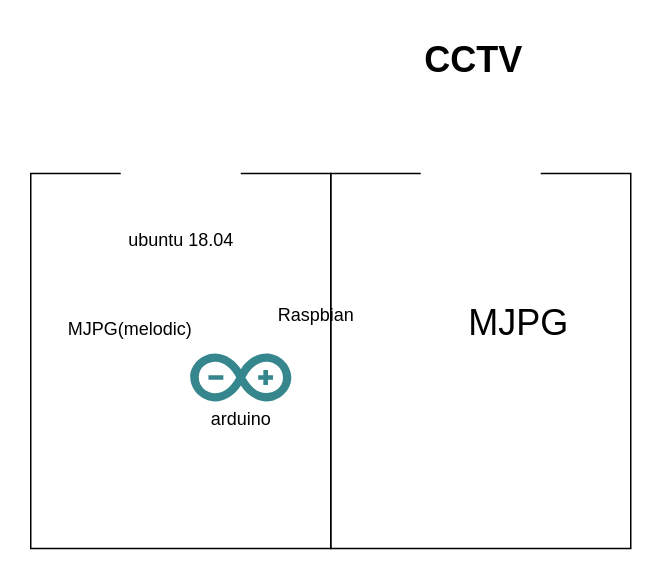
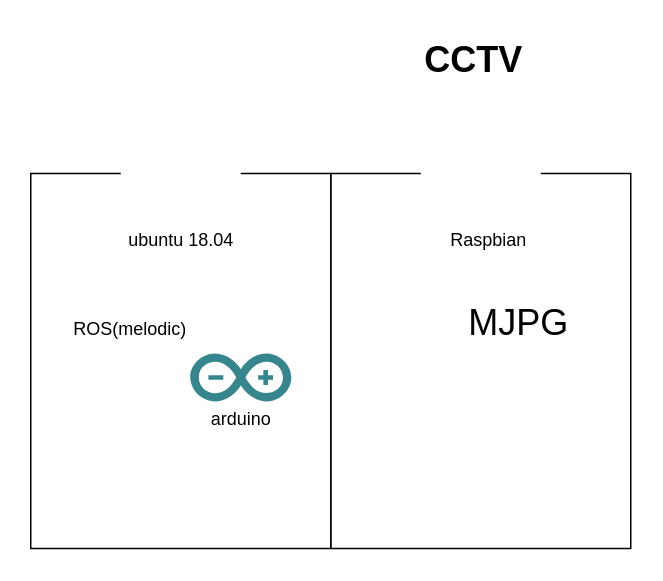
  <mxCell id="0" />
  <mxCell id="1" parent="0" />
  <mxCell id="2" value="" style="shape=image;html=1;verticalAlign=top;verticalLabelPosition=bottom;labelBackgroundColor=#ffffff;imageAspect=0;aspect=fixed;image=https://cdn1.iconfinder.com/data/icons/operating-system-flat-1/30/ubuntu-128.png" vertex="1" parent="1"><mxGeometry x="80" y="75" width="80" height="80" as="geometry" /></mxCell>
  <mxCell id="3" value="ubuntu 18.04" style="text;html=1;align=center;verticalAlign=middle;resizable=0;points=[];autosize=1;strokeColor=none;fillColor=none;" vertex="1" parent="1"><mxGeometry x="75" y="145" width="90" height="30" as="geometry" /></mxCell>
  <mxCell id="4" value="" style="shape=image;verticalLabelPosition=bottom;labelBackgroundColor=default;verticalAlign=top;aspect=fixed;imageAspect=0;image=https://images.velog.io/images/717lumos/post/8715706d-f855-4211-8bba-3ddeede780c4/%EA%B7%B8%EB%A6%BC1.png;" vertex="1" parent="1"><mxGeometry x="32.52" y="165" width="106.48" height="60" as="geometry" /></mxCell>
- <mxCell id="5" value="&lt;font style=&quot;font-size: 12px;&quot;&gt;MJPG(melodic)&lt;/font&gt;" style="text;html=1;align=center;verticalAlign=middle;resizable=0;points=[];autosize=1;strokeColor=none;fillColor=none;fontSize=24;" vertex="1" parent="1"><mxGeometry x="35.76" y="195" width="100" height="40" as="geometry" /></mxCell>
+ <mxCell id="5" value="&lt;font style=&quot;font-size: 12px;&quot;&gt;ROS(melodic)&lt;/font&gt;" style="text;html=1;align=center;verticalAlign=middle;resizable=0;points=[];autosize=1;strokeColor=none;fillColor=none;fontSize=24;" vertex="1" parent="1"><mxGeometry x="35.76" y="195" width="100" height="40" as="geometry" /></mxCell>
  <mxCell id="6" value="" style="shape=image;verticalLabelPosition=bottom;labelBackgroundColor=default;verticalAlign=top;aspect=fixed;imageAspect=0;image=https://upload.wikimedia.org/wikipedia/commons/thumb/1/18/ISO_C%2B%2B_Logo.svg/1200px-ISO_C%2B%2B_Logo.svg.png;" vertex="1" parent="1"><mxGeometry x="41" y="275" width="62.32" height="70" as="geometry" /></mxCell>
  <mxCell id="7" value="" style="shape=image;html=1;verticalAlign=top;verticalLabelPosition=bottom;labelBackgroundColor=#ffffff;imageAspect=0;aspect=fixed;image=https://cdn4.iconfinder.com/data/icons/scripting-and-programming-languages/512/660277-Python_logo-128.png;fontSize=12;" vertex="1" parent="1"><mxGeometry x="130" y="295" width="60" height="60" as="geometry" /></mxCell>
  <mxCell id="8" value="&lt;font style=&quot;font-size: 24px;&quot;&gt;&lt;b style=&quot;&quot;&gt;CCTV&lt;/b&gt;&lt;/font&gt;" style="text;html=1;align=center;verticalAlign=middle;resizable=0;points=[];autosize=1;strokeColor=none;fillColor=none;" vertex="1" parent="1"><mxGeometry x="270" y="20" width="90" height="40" as="geometry" /></mxCell>
  <mxCell id="9" value="" style="shape=image;verticalLabelPosition=bottom;labelBackgroundColor=default;verticalAlign=top;aspect=fixed;imageAspect=0;image=https://thepi.io/wp-content/uploads/2017/03/raspberry-pi-logo.png;" vertex="1" parent="1"><mxGeometry x="255" y="75" width="140" height="70" as="geometry" /></mxCell>
- <mxCell id="10" value="Raspbian" style="text;html=1;align=center;verticalAlign=middle;resizable=0;points=[];autosize=1;strokeColor=none;fillColor=none;" vertex="1" parent="1"><mxGeometry x="175" y="195" width="70" height="30" as="geometry" /></mxCell>
+ <mxCell id="10" value="Raspbian" style="text;html=1;align=center;verticalAlign=middle;resizable=0;points=[];autosize=1;strokeColor=none;fillColor=none;" vertex="1" parent="1"><mxGeometry x="290" y="145" width="70" height="30" as="geometry" /></mxCell>
  <mxCell id="11" value="&lt;font style=&quot;font-size: 24px;&quot;&gt;MJPG&lt;/font&gt;" style="text;html=1;align=center;verticalAlign=middle;resizable=0;points=[];autosize=1;strokeColor=none;fillColor=none;fontSize=12;" vertex="1" parent="1"><mxGeometry x="300" y="195" width="90" height="40" as="geometry" /></mxCell>
  <mxCell id="12" value="" style="shape=image;html=1;verticalAlign=top;verticalLabelPosition=bottom;labelBackgroundColor=#ffffff;imageAspect=0;aspect=fixed;image=https://cdn4.iconfinder.com/data/icons/scripting-and-programming-languages/512/660277-Python_logo-128.png;fontSize=12;" vertex="1" parent="1"><mxGeometry x="295" y="255" width="60" height="60" as="geometry" /></mxCell>
  <mxCell id="13" value="" style="endArrow=none;html=1;rounded=0;fontSize=24;exitX=0;exitY=0.5;exitDx=0;exitDy=0;entryX=1;entryY=0.5;entryDx=0;entryDy=0;" edge="1" parent="1" source="2" target="2"><mxGeometry width="50" height="50" relative="1" as="geometry"><mxPoint x="280" y="325" as="sourcePoint" /><mxPoint x="0" y="115" as="targetPoint" /><Array as="points"><mxPoint x="20" y="115" /><mxPoint x="20" y="365" /><mxPoint x="220" y="365" /><mxPoint x="220" y="115" /></Array></mxGeometry></mxCell>
  <mxCell id="14" value="" style="endArrow=none;html=1;rounded=0;fontSize=24;exitX=0;exitY=0.5;exitDx=0;exitDy=0;entryX=1;entryY=0.5;entryDx=0;entryDy=0;" edge="1" parent="1"><mxGeometry width="50" height="50" relative="1" as="geometry"><mxPoint x="280" y="115" as="sourcePoint" /><mxPoint x="360" y="115" as="targetPoint" /><Array as="points"><mxPoint x="220" y="115" /><mxPoint x="220" y="365" /><mxPoint x="420" y="365" /><mxPoint x="420" y="115" /></Array></mxGeometry></mxCell>
  <mxCell id="15" value="" style="dashed=0;outlineConnect=0;html=1;align=center;labelPosition=center;verticalLabelPosition=bottom;verticalAlign=top;shape=mxgraph.weblogos.arduino;fillColor=#36868D;strokeColor=none;fontSize=24;" vertex="1" parent="1"><mxGeometry x="126.3" y="235" width="67.4" height="32" as="geometry" /></mxCell>
  <mxCell id="16" value="&lt;font style=&quot;font-size: 12px;&quot;&gt;arduino&lt;/font&gt;" style="text;html=1;align=center;verticalAlign=middle;resizable=0;points=[];autosize=1;strokeColor=none;fillColor=none;fontSize=24;" vertex="1" parent="1"><mxGeometry x="130" y="255" width="60" height="40" as="geometry" /></mxCell>
